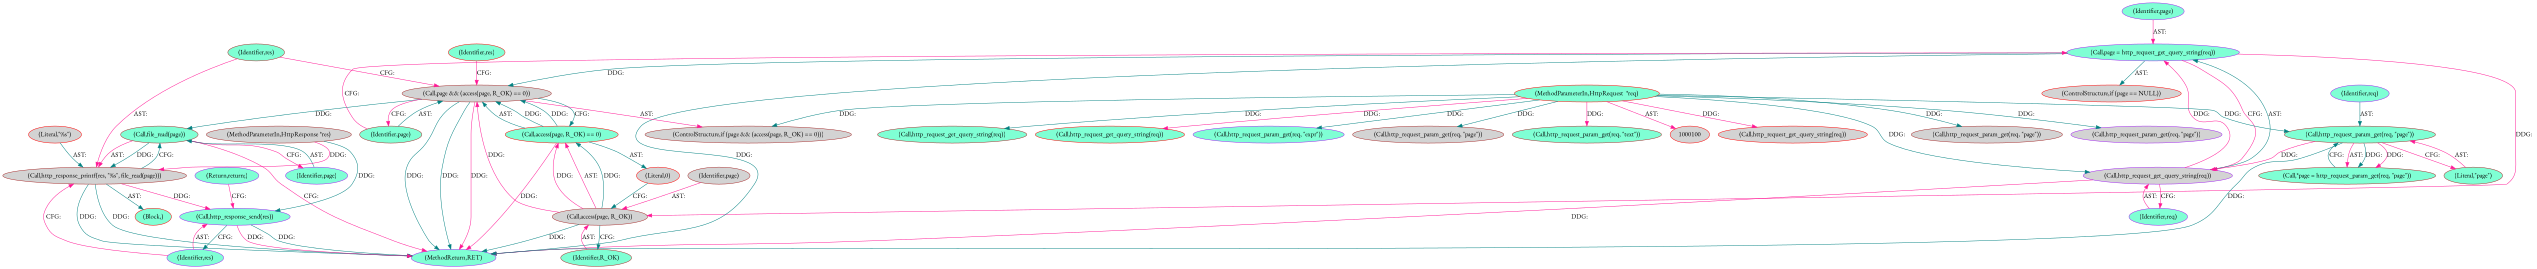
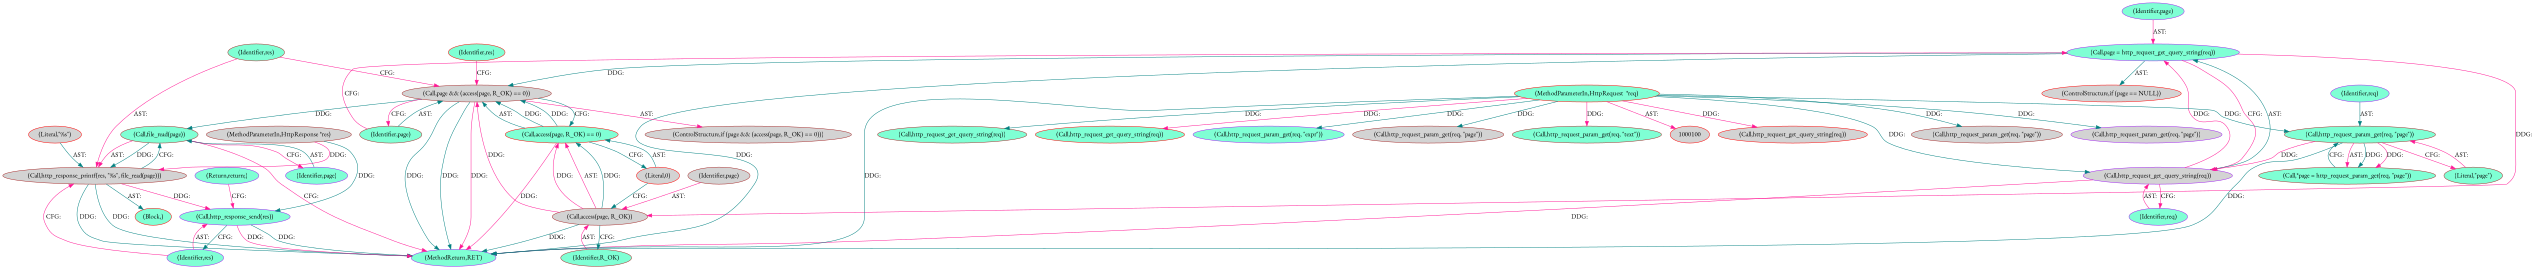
  digraph {
    fontname="EB Garamond"
    node [color=brown fillcolor=aquamarine fontname="EB Garamond" style=filled]
    edge [color=teal fontname="EB Garamond"]
    n1 [color=purple label="(Call,page = http_request_get_query_string(req))"]
    n2 [color=purple fillcolor=lightgrey label="(Call,http_request_get_query_string(req))"]
    n3 [fillcolor=lightgrey label="(Call,page && (access(page, R_OK) == 0))"]
    n4 [fillcolor=lightgrey label="(Call,access(page, R_OK))"]
    n5 [color=purple label="(MethodReturn,RET)"]
    n6 [color=red fillcolor=lightgrey label="(ControlStructure,if (page == NULL))"]
    n7 [color=purple label="(Identifier,req)"]
    n8 [label="(Call,file_read(page))"]
    n9 [color=red label="(Call,access(page, R_OK) == 0)"]
    n10 [fillcolor=lightgrey label="(ControlStructure,if (page && (access(page, R_OK) == 0)))"]
    n11 [label="(Identifier,page)"]
    n12 [label="(Identifier,R_OK)"]
    n13 [label="(Call,http_request_param_get(req, \"page\"))"]
    n14 [label="(Call,*page = http_request_param_get(req, \"page\"))"]
    n15 [label="(Literal,\"page\")"]
    n16 [color=red label="(MethodParameterIn,HttpRequest  *req)"]
    n17 [color=red fillcolor=lightgrey label="(Call,http_request_get_query_string(req))"]
    n18 [fillcolor=lightgrey label="(Call,http_request_param_get(req, \"page\"))"]
    n19 [color=purple fillcolor=lightgrey label="(Call,http_request_param_get(req, \"page\"))"]
    n20 [label="(Call,http_request_get_query_string(req))"]
    n21 [color=red label="(Call,http_request_get_query_string(req))"]
    n22 [color=purple label="(Call,http_request_param_get(req, \"expr\"))"]
    n23 [fillcolor=lightgrey label="(Call,http_request_param_get(req, \"page\"))"]
    n24 [label="(Call,http_request_param_get(req, \"text\"))"]
    1000100 [color=red fillcolor=lightgrey]
    n26 [fillcolor=lightgrey label="(Call,http_response_printf(res, \"%s\", file_read(page)))"]
    n27 [color=purple label="(Identifier,page)"]
    n28 [color=red fillcolor=lightgrey label="(Literal,0)"]
    n29 [color=purple label="(Call,http_response_send(res))"]
    n30 [color=red label="(Block,)"]
    n31 [color=purple label="(Identifier,res)"]
    n32 [fillcolor=lightgrey label="(Identifier,page)"]
    n33 [color=purple label="(Return,return;)"]
    n34 [label="(Identifier,res)"]
    n35 [color=red label="(Identifier,res)"]
    n36 [fillcolor=lightgrey label="(MethodParameterIn,HttpResponse *res)"]
    n37 [color=purple label="(Identifier,req)"]
    n38 [color=purple label="(Identifier,page)"]
    n39 [color=red fillcolor=lightgrey label="(Literal,\"%s\")"]
    n1 -> n2 [color=deeppink label="CFG: "]
    n1 -> n3 [label="DDG: "]
    n1 -> n4 [color=deeppink label="DDG: "]
    n1 -> n5 [label="DDG: "]
    n1 -> n6 [label="AST: "]
    n2 -> n1 [label="AST: "]
    n2 -> n1 [color=deeppink label="DDG: "]
    n2 -> n5 [color=deeppink label="DDG: "]
    n2 -> n7 [color=deeppink label="CFG: "]
    n3 -> n5 [label="DDG: "]
    n3 -> n5 [label="DDG: "]
    n3 -> n5 [color=deeppink label="DDG: "]
    n3 -> n8 [label="DDG: "]
    n3 -> n9 [label="CFG: "]
    n3 -> n10 [color=deeppink label="AST: "]
    n3 -> n11 [color=deeppink label="CFG: "]
    n4 -> n3 [color=deeppink label="DDG: "]
    n4 -> n5 [label="DDG: "]
    n4 -> n9 [color=deeppink label="AST: "]
    n4 -> n9 [label="DDG: "]
    n4 -> n9 [color=deeppink label="DDG: "]
    n4 -> n12 [label="CFG: "]
    n7 -> n2 [color=deeppink label="AST: "]
    n8 -> n5 [color=deeppink label="CFG: "]
    n8 -> n26 [color=deeppink label="AST: "]
    n8 -> n26 [label="DDG: "]
    n8 -> n27 [color=deeppink label="CFG: "]
    n9 -> n3 [label="AST: "]
    n9 -> n3 [label="DDG: "]
    n9 -> n3 [label="DDG: "]
    n9 -> n5 [color=deeppink label="DDG: "]
-   n9 -> n28 [label="AST: "]
+   n9 -> n28 [label="CFG: "]
    n11 -> n1 [color=deeppink label="CFG: "]
    n11 -> n3 [label="AST: "]
    n12 -> n4 [color=deeppink label="AST: "]
    n13 -> n2 [color=deeppink label="DDG: "]
    n13 -> n5 [label="DDG: "]
    n13 -> n14 [color=deeppink label="AST: "]
    n13 -> n14 [label="DDG: "]
    n13 -> n14 [color=deeppink label="DDG: "]
    n13 -> n15 [color=deeppink label="CFG: "]
    n14 -> n13 [label="CFG: "]
    n15 -> n13 [color=deeppink label="AST: "]
    n16 -> n2 [label="DDG: "]
-   n16 -> n10 [label="DDG: "]
+   n16 -> n5 [label="DDG: "]
    n16 -> n13 [label="DDG: "]
    n16 -> n17 [color=deeppink label="DDG: "]
    n16 -> n18 [label="DDG: "]
    n16 -> n19 [label="DDG: "]
    n16 -> n20 [label="DDG: "]
    n16 -> n21 [color=deeppink label="DDG: "]
    n16 -> n22 [label="DDG: "]
    n16 -> n23 [label="DDG: "]
    n16 -> n24 [color=deeppink label="DDG: "]
    n16 -> 1000100 [color=deeppink label="AST: "]
    n26 -> n5 [label="DDG: "]
    n26 -> n5 [label="DDG: "]
    n26 -> n8 [label="CFG: "]
    n26 -> n29 [color=deeppink label="DDG: "]
    n26 -> n30 [label="AST: "]
    n27 -> n8 [label="AST: "]
    n28 -> n4 [label="CFG: "]
+   n28 -> n9 [label="AST: "]
    n29 -> n5 [label="DDG: "]
    n29 -> n5 [color=deeppink label="DDG: "]
    n29 -> n31 [label="CFG: "]
    n31 -> n26 [color=deeppink label="CFG: "]
    n31 -> n29 [color=deeppink label="AST: "]
    n32 -> n4 [color=deeppink label="AST: "]
    n33 -> n29 [color=deeppink label="CFG: "]
    n34 -> n3 [color=deeppink label="CFG: "]
    n34 -> n26 [color=deeppink label="AST: "]
    n35 -> n3 [color=deeppink label="CFG: "]
    n36 -> n26 [color=deeppink label="DDG: "]
    n36 -> n29 [label="DDG: "]
    n37 -> n13 [label="AST: "]
    n38 -> n1 [color=deeppink label="AST: "]
    n39 -> n26 [label="AST: "]
  }
